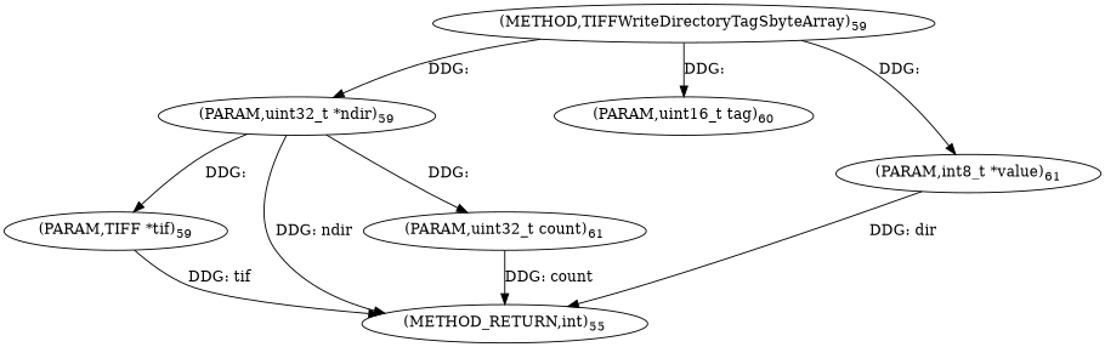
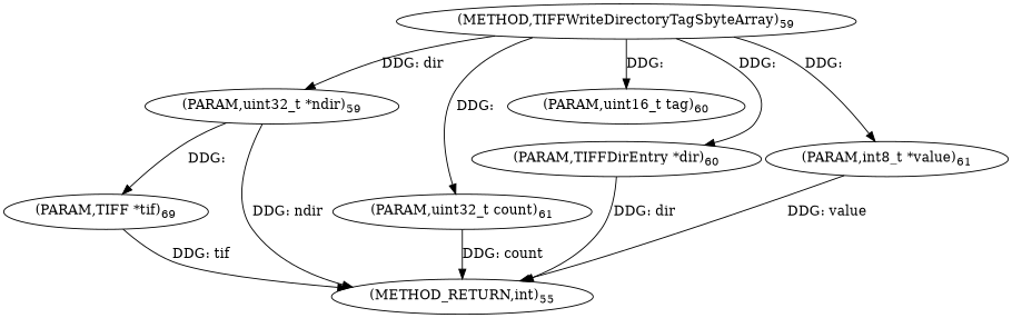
  digraph {
    n1 [label=<(METHOD,TIFFWriteDirectoryTagSbyteArray)<SUB>59</SUB>>]
    n2 [label=<(PARAM,uint32_t *ndir)<SUB>59</SUB>>]
+   n3 [label=<(PARAM,TIFFDirEntry *dir)<SUB>60</SUB>>]
    n4 [label=<(PARAM,uint16_t tag)<SUB>60</SUB>>]
    n5 [label=<(PARAM,uint32_t count)<SUB>61</SUB>>]
    n6 [label=<(PARAM,int8_t *value)<SUB>61</SUB>>]
-   n7 [label=<(PARAM,TIFF *tif)<SUB>59</SUB>>]
+   n7 [label=<(PARAM,TIFF *tif)<SUB>69</SUB>>]
    n8 [label=<(METHOD_RETURN,int)<SUB>55</SUB>>]
-   n1 -> n2 [label="DDG: "]
+   n1 -> n2 [label="DDG: dir"]
+   n1 -> n3 [label="DDG: "]
    n1 -> n4 [label="DDG: "]
-   n2 -> n5 [label="DDG: "]
+   n1 -> n5 [label="DDG: "]
    n1 -> n6 [label="DDG: "]
    n2 -> n7 [label="DDG: "]
    n2 -> n8 [label="DDG: ndir"]
+   n3 -> n8 [label="DDG: dir"]
    n5 -> n8 [label="DDG: count"]
-   n6 -> n8 [label="DDG: dir"]
+   n6 -> n8 [label="DDG: value"]
    n7 -> n8 [label="DDG: tif"]
  }
